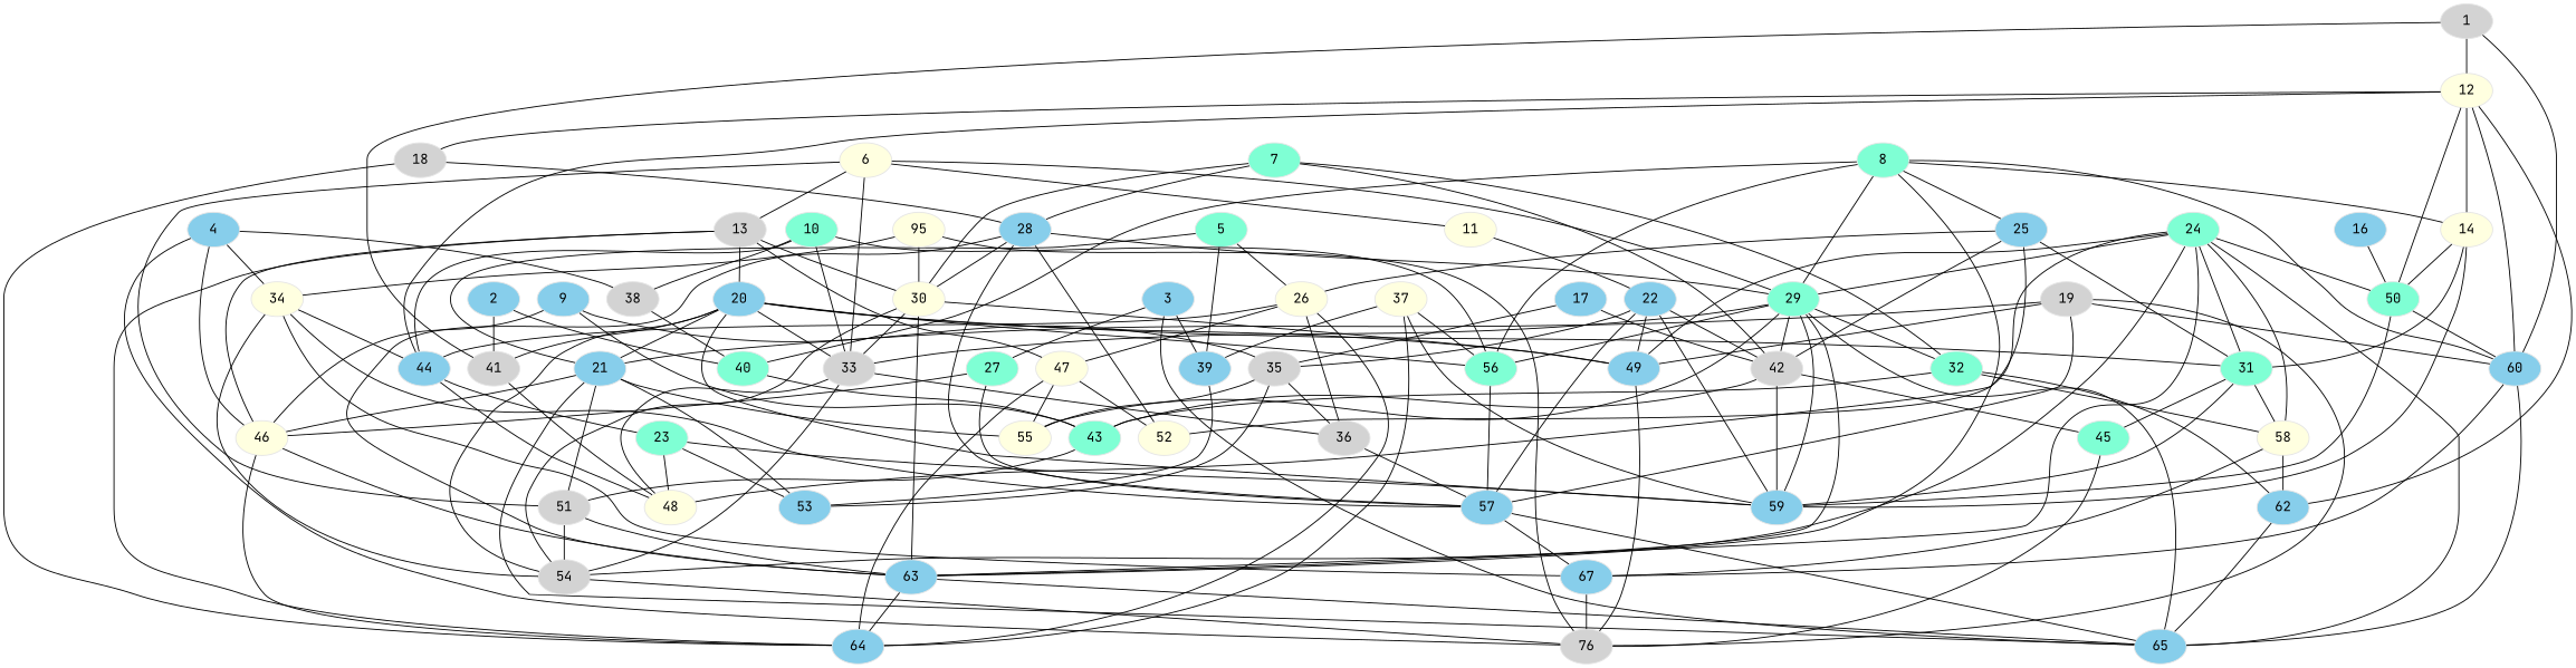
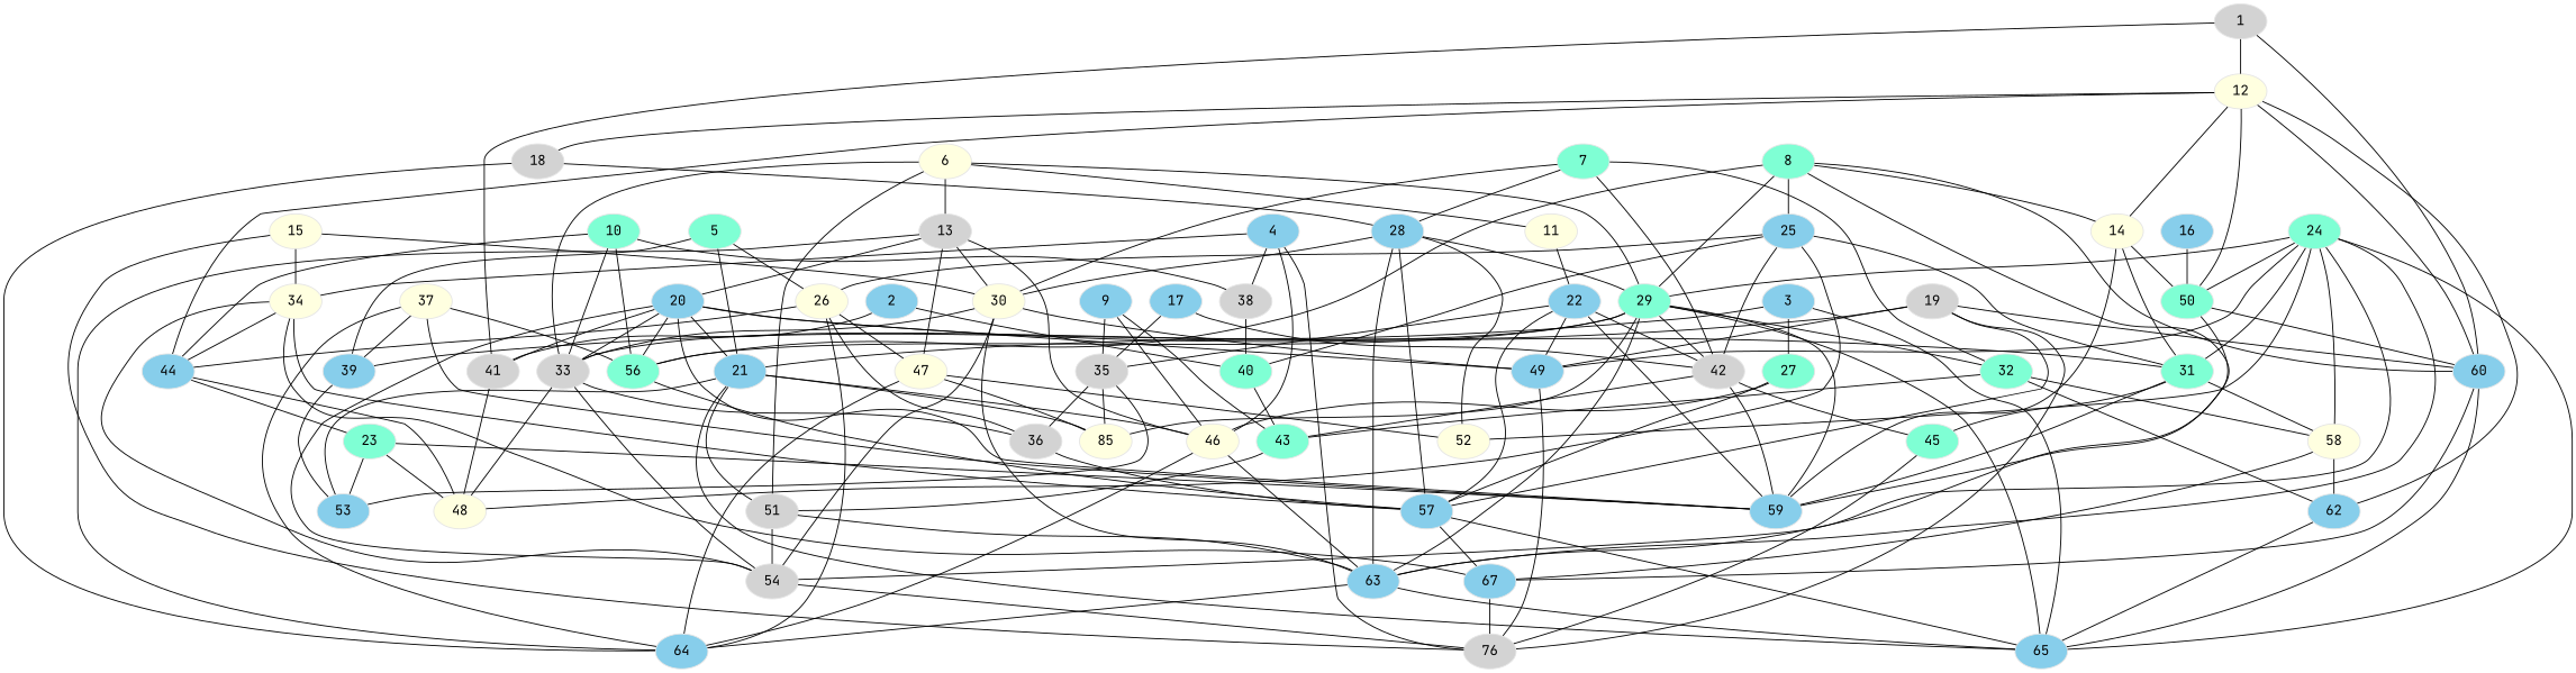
  graph {
    fontname="JetBrains Mono"
    node [color=gray90 fillcolor=skyblue fontname="JetBrains Mono" style=filled]
    edge [fontname="JetBrains Mono" weight=1.0]
    1 [fillcolor=lightgrey]
    41 [fillcolor=lightgrey]
    60
    12 [fillcolor=lightyellow]
    48 [fillcolor=lightyellow]
    65
    n7 [label=67]
    2
    40 [fillcolor=aquamarine]
    43 [fillcolor=aquamarine]
    27 [fillcolor=aquamarine]
    3
    39
    14 [fillcolor=lightyellow]
    44
    18 [fillcolor=lightgrey]
    50 [fillcolor=aquamarine]
    62
    46 [fillcolor=lightyellow]
    57
    53
    34 [fillcolor=lightyellow]
    4
    38 [fillcolor=lightgrey]
    n25 [fillcolor=lightgrey label=76]
    54 [fillcolor=lightgrey]
    63
    64
    5 [fillcolor=aquamarine]
    21
    26 [fillcolor=lightyellow]
    51 [fillcolor=lightgrey]
-   55 [fillcolor=lightyellow]
+   55 [fillcolor=lightyellow label=85]
    47 [fillcolor=lightyellow]
    36 [fillcolor=lightgrey]
    6 [fillcolor=lightyellow]
    11 [fillcolor=lightyellow]
    13 [fillcolor=lightgrey]
    29 [fillcolor=aquamarine]
    33 [fillcolor=lightgrey]
    22
    30 [fillcolor=lightyellow]
    20
    32 [fillcolor=aquamarine]
    42 [fillcolor=lightgrey]
    56 [fillcolor=aquamarine]
    59
    7 [fillcolor=aquamarine]
    28
    52 [fillcolor=lightyellow]
    49
    58 [fillcolor=lightyellow]
    45 [fillcolor=aquamarine]
    8 [fillcolor=aquamarine]
    25
    31 [fillcolor=aquamarine]
    9
    35 [fillcolor=lightgrey]
    10 [fillcolor=aquamarine]
    23 [fillcolor=aquamarine]
-   15 [fillcolor=lightyellow label=95]
+   15 [fillcolor=lightyellow]
    16
    17
    19 [fillcolor=lightgrey]
    24 [fillcolor=aquamarine]
    37 [fillcolor=lightyellow]
    1 -- 41
    1 -- 60
    1 -- 12
    41 -- 48
    60 -- 65
    60 -- n7
    12 -- 60
    12 -- 14
    12 -- 44
    12 -- 18
    12 -- 50
    12 -- 62 [weight=2.0]
    n7 -- n25
    2 -- 41 [weight=2.0]
    2 -- 40
    40 -- 43
    43 -- 51 [weight=2.0]
    27 -- 46
    27 -- 57
    3 -- 65
    3 -- 27
    3 -- 39
    39 -- 53
    14 -- 50
    14 -- 59
    14 -- 31
    44 -- 48
    44 -- 23
    18 -- 64
    18 -- 28
    50 -- 60 [weight=2.0]
    50 -- 59
    62 -- 65
    46 -- 63
    46 -- 64
    57 -- 65
    57 -- n7
    34 -- n7
    34 -- 44
    34 -- 57 [weight=2.0]
    34 -- 54
    4 -- 46
    4 -- 34
    4 -- 38
    4 -- n25
    38 -- 40
    54 -- n25
    63 -- 65
    63 -- 64
    5 -- 39
    5 -- 21
    5 -- 26
    21 -- 65
    21 -- 46
    21 -- 53
    21 -- 51
    21 -- 55
    26 -- 44
    26 -- 64
    26 -- 47
    26 -- 36
    51 -- 54
    51 -- 63 [weight=2.0]
    47 -- 64 [weight=2.0]
    47 -- 55
    47 -- 52
    36 -- 57
    6 -- 51
    6 -- 11
    6 -- 13
    6 -- 29
    6 -- 33
    11 -- 22
    13 -- 46
    13 -- 64
    13 -- 47
    13 -- 30
    13 -- 20
    29 -- 65
    29 -- 63
    29 -- 55
    29 -- 33 [weight=2.0]
    29 -- 32
    29 -- 42
    29 -- 56
    29 -- 59
    33 -- 48
    33 -- 54
    33 -- 36
    22 -- 57
    22 -- 42
    22 -- 59
    22 -- 49
    22 -- 35
    30 -- 54
    30 -- 63 [weight=2.0]
    30 -- 33
    30 -- 49
    20 -- 41
    20 -- 54
    20 -- 21
    20 -- 33
    20 -- 56
    20 -- 59
    20 -- 49
    20 -- 31
    32 -- 43
    32 -- 62
    32 -- 58
    42 -- 43
    42 -- 59
    42 -- 45
    56 -- 57
    7 -- 30
    7 -- 32
    7 -- 42
    7 -- 28
    28 -- 57 [weight=2.0]
    28 -- 63
    28 -- 29 [weight=2.0]
    28 -- 30
    28 -- 52
    49 -- n25
    58 -- n7
    58 -- 62
    45 -- n25
    8 -- 60
    8 -- 14
    8 -- 63
    8 -- 29 [weight=2.0]
    8 -- 56
    8 -- 25
    25 -- 48
-   8 -- 40 [weight=2.0]
+   25 -- 40 [weight=2.0]
    25 -- 26
    25 -- 42
    25 -- 31
    31 -- 59
    31 -- 58
    31 -- 45 [weight=2.0]
    9 -- 43
    9 -- 46
    9 -- 35
    35 -- 53
    35 -- 55
    35 -- 36
    10 -- 44
    10 -- 38
    10 -- 33
    10 -- 56
    23 -- 48
    23 -- 53
    23 -- 59
    15 -- 34
    15 -- n25
    15 -- 30
    16 -- 50 [weight=2.0]
    17 -- 42
    17 -- 35
    19 -- 60
    19 -- 57
    19 -- n25
    19 -- 21
    19 -- 49
    24 -- 65
    24 -- 50
    24 -- 54
    24 -- 63
    24 -- 29
    24 -- 52
    24 -- 49
    24 -- 58
    24 -- 31
    37 -- 39
    37 -- 64
    37 -- 56
    37 -- 59
  }
